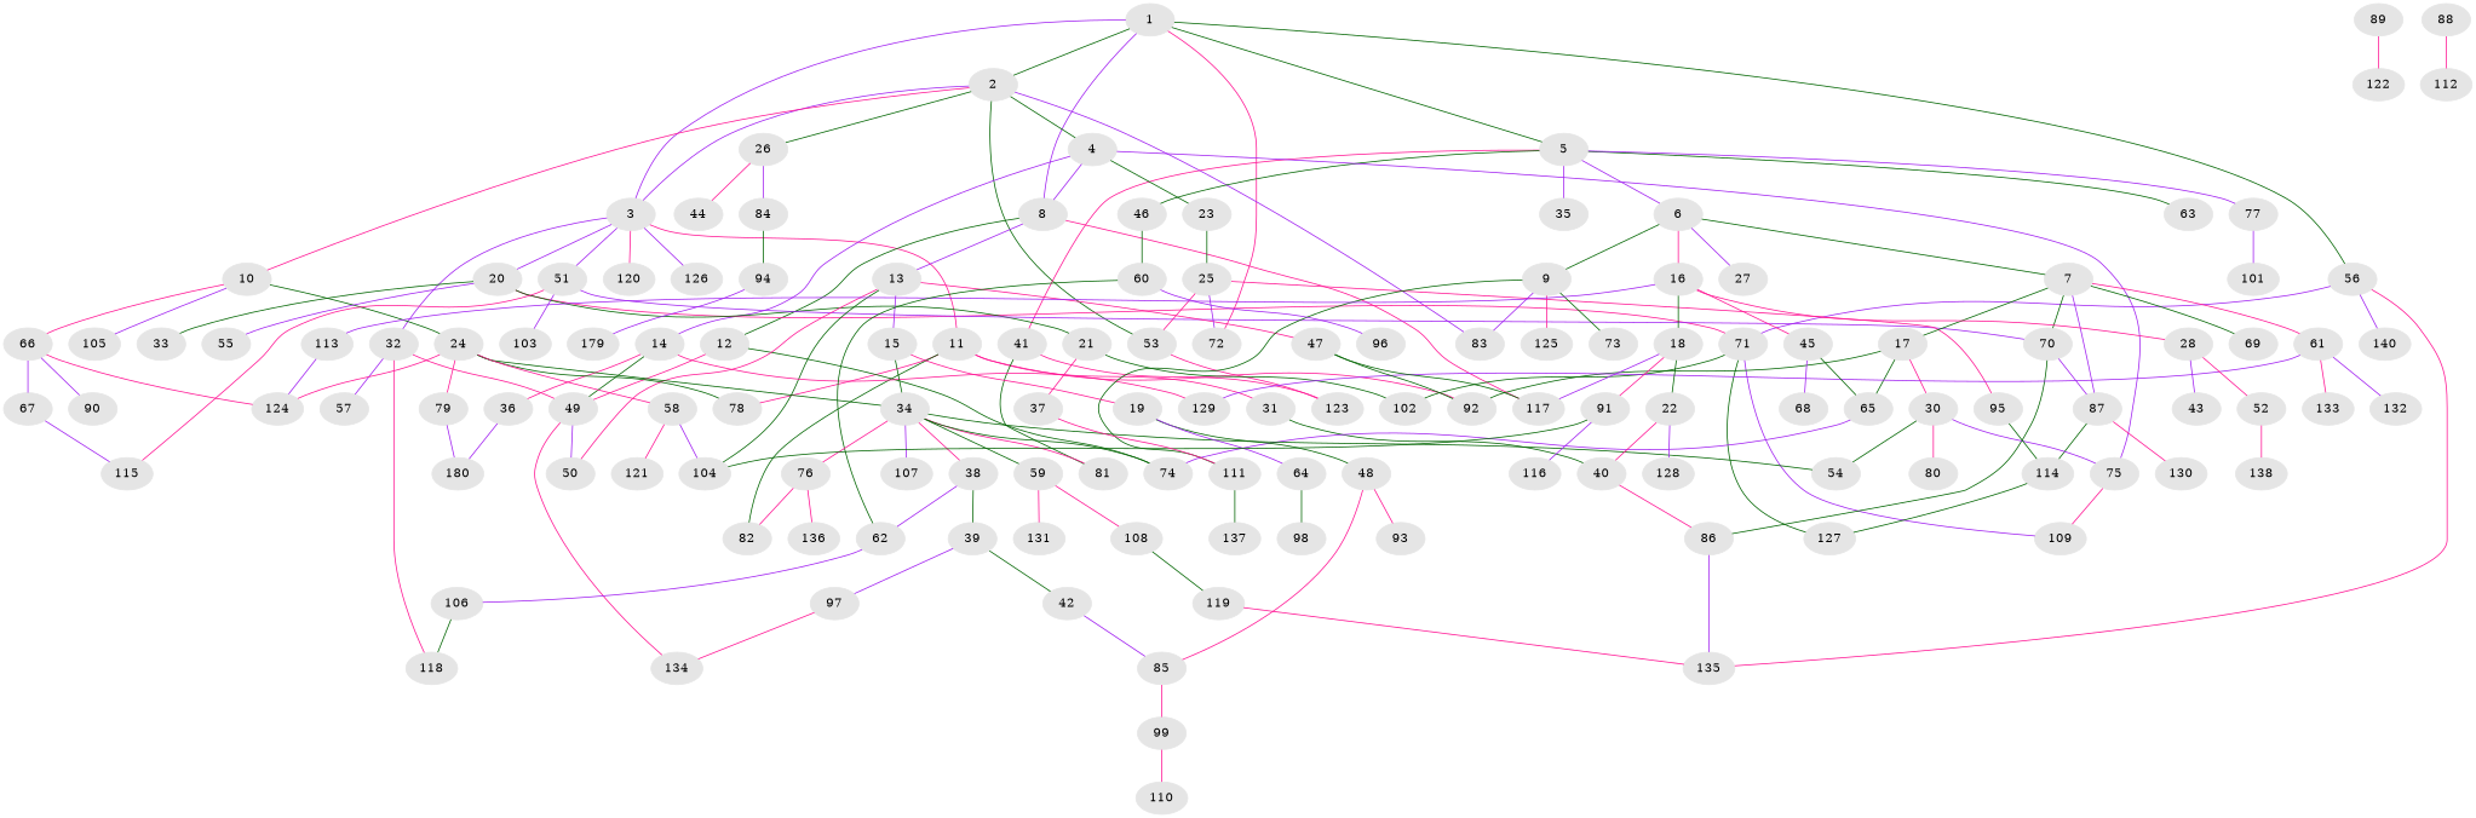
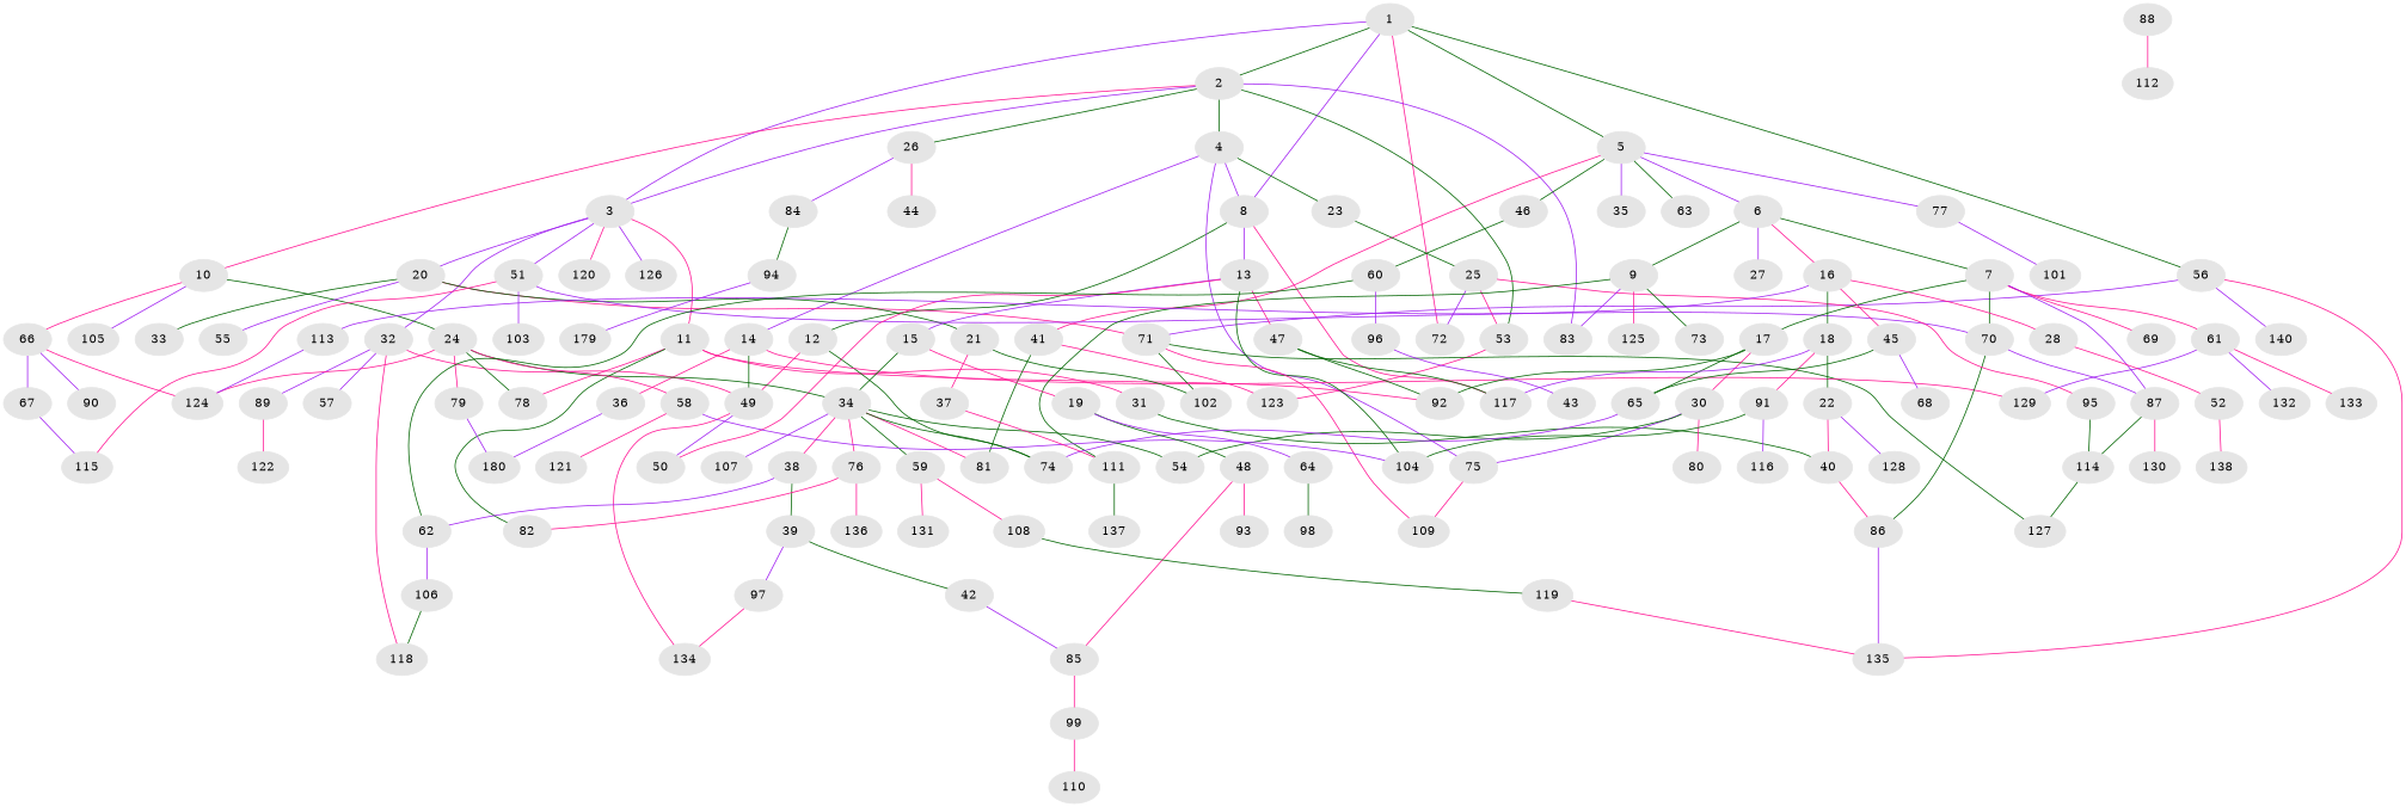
  graph {
    node [color=gray90 style=filled]
    edge [color=deeppink]
    1
    2
    3
    5
    8
    56
    72
    4
    10
    26
    53
    83
    11
    20
    32
    51
    120
    126
    6
    35
    41
    46
    63
    77
    12
    13
    117
    71
    135
    140
    14
    23
    75
    24
    66
    105
    44
    84
    123
    31
    78
    82
    92
    21
    33
    55
    49
    57
    89
    118
    70
    103
    115
    36
    129
    25
    109
    7
    9
    16
    27
    81
    60
    101
    17
    61
    69
    87
    73
    111
    125
    18
    28
    45
    113
    30
    65
    132
    133
    86
    114
    130
    74
    15
    47
    50
    104
    137
    34
    58
    79
    124
    67
    90
    40
    134
    19
    n98 [label=180]
    48
    64
    54
    38
    59
    76
    107
    22
    91
    43
    52
    68
    80
    128
    116
    85
    93
    98
    37
    102
    127
    95
    121
    94
    138
    88
    112
    122
    39
    62
    108
    131
    136
    42
    97
    106
    99
    96
    119
    n138 [label=179]
    110
    1 -- 2 [color=darkgreen]
    1 -- 3 [color=purple]
    1 -- 5 [color=darkgreen]
    1 -- 8 [color=purple]
    1 -- 56 [color=darkgreen]
    1 -- 72
    2 -- 3 [color=purple]
    2 -- 4 [color=darkgreen]
    2 -- 10
    2 -- 26 [color=darkgreen]
    2 -- 53 [color=darkgreen]
    2 -- 83 [color=purple]
    3 -- 11
    3 -- 20 [color=purple]
    3 -- 32 [color=purple]
    3 -- 51 [color=purple]
    3 -- 120
    3 -- 126 [color=purple]
    5 -- 6 [color=purple]
    5 -- 35 [color=purple]
    5 -- 41
    5 -- 46 [color=darkgreen]
    5 -- 63 [color=darkgreen]
    5 -- 77 [color=purple]
    8 -- 12 [color=darkgreen]
    8 -- 13 [color=purple]
    8 -- 117
    56 -- 71 [color=purple]
    56 -- 135
    56 -- 140 [color=purple]
    4 -- 8 [color=purple]
    4 -- 14 [color=purple]
    4 -- 23 [color=darkgreen]
    4 -- 75 [color=purple]
    10 -- 24 [color=darkgreen]
    10 -- 66
    10 -- 105 [color=purple]
    26 -- 44
    26 -- 84 [color=purple]
    53 -- 123
    11 -- 31
    11 -- 78
    11 -- 82 [color=darkgreen]
    11 -- 92
    20 -- 71
    20 -- 21 [color=darkgreen]
    20 -- 33 [color=darkgreen]
    20 -- 55 [color=purple]
    32 -- 49
    32 -- 57 [color=purple]
+   32 -- 89 [color=purple]
    32 -- 118
    51 -- 70 [color=purple]
    51 -- 103 [color=purple]
    51 -- 115
    6 -- 7 [color=darkgreen]
    6 -- 9 [color=darkgreen]
    6 -- 16
    6 -- 27 [color=purple]
    41 -- 123
    41 -- 81 [color=darkgreen]
    46 -- 60 [color=darkgreen]
    77 -- 101 [color=purple]
    12 -- 49
    12 -- 74 [color=darkgreen]
    13 -- 15 [color=purple]
    13 -- 47
    13 -- 50
    13 -- 104 [color=darkgreen]
-   71 -- 109 [color=purple]
+   71 -- 109
    71 -- 102 [color=darkgreen]
    71 -- 127 [color=darkgreen]
    14 -- 49 [color=darkgreen]
    14 -- 36
    14 -- 129
    23 -- 25 [color=darkgreen]
    75 -- 109
    24 -- 78 [color=darkgreen]
    24 -- 34 [color=darkgreen]
    24 -- 58
    24 -- 79
    24 -- 124
    66 -- 124
    66 -- 67 [color=purple]
    66 -- 90 [color=purple]
    84 -- 94 [color=darkgreen]
    31 -- 40 [color=darkgreen]
    21 -- 37
    21 -- 102 [color=darkgreen]
    49 -- 50 [color=purple]
    49 -- 134
    89 -- 122
    70 -- 87 [color=purple]
    70 -- 86 [color=darkgreen]
    36 -- n98 [color=purple]
    25 -- 72 [color=purple]
    25 -- 53
    25 -- 95
    7 -- 70 [color=darkgreen]
    7 -- 17 [color=darkgreen]
    7 -- 61
-   7 -- 69 [color=darkgreen]
+   7 -- 69
    7 -- 87 [color=purple]
    9 -- 83 [color=purple]
    9 -- 73 [color=darkgreen]
    9 -- 111 [color=darkgreen]
    9 -- 125
    16 -- 18 [color=darkgreen]
    16 -- 28
    16 -- 45
    16 -- 113 [color=purple]
    60 -- 62 [color=darkgreen]
    60 -- 96 [color=purple]
    17 -- 92 [color=darkgreen]
    17 -- 30
    17 -- 65 [color=darkgreen]
    61 -- 129 [color=purple]
    61 -- 132 [color=purple]
    61 -- 133
    87 -- 114 [color=darkgreen]
    87 -- 130
    111 -- 137 [color=darkgreen]
    18 -- 117 [color=purple]
    18 -- 22 [color=darkgreen]
    18 -- 91
-   28 -- 43 [color=purple]
+   96 -- 43 [color=purple]
    28 -- 52
    45 -- 65 [color=darkgreen]
    45 -- 68 [color=purple]
    113 -- 124 [color=purple]
    30 -- 75 [color=purple]
    30 -- 54 [color=darkgreen]
    30 -- 80
    65 -- 74 [color=purple]
    86 -- 135 [color=purple]
    114 -- 127 [color=darkgreen]
    15 -- 34 [color=darkgreen]
    15 -- 19
    47 -- 117 [color=darkgreen]
    47 -- 92 [color=darkgreen]
    34 -- 81
    34 -- 74 [color=darkgreen]
    34 -- 54 [color=darkgreen]
    34 -- 38
    34 -- 59 [color=darkgreen]
    34 -- 76
    34 -- 107 [color=purple]
    58 -- 104 [color=purple]
    58 -- 121
    79 -- n98 [color=purple]
    67 -- 115 [color=purple]
    40 -- 86
    19 -- 48 [color=darkgreen]
    19 -- 64 [color=purple]
    48 -- 85
    48 -- 93
    64 -- 98 [color=darkgreen]
    38 -- 39 [color=darkgreen]
    38 -- 62 [color=purple]
    59 -- 108
    59 -- 131
    76 -- 82
    76 -- 136
    22 -- 40
    22 -- 128 [color=purple]
    91 -- 104 [color=darkgreen]
    91 -- 116 [color=purple]
    52 -- 138
    85 -- 99
    37 -- 111
    95 -- 114 [color=darkgreen]
    94 -- n138 [color=purple]
    88 -- 112
    39 -- 42 [color=darkgreen]
    39 -- 97 [color=purple]
    62 -- 106 [color=purple]
    108 -- 119 [color=darkgreen]
    42 -- 85 [color=purple]
    97 -- 134
    106 -- 118 [color=darkgreen]
    99 -- 110
    119 -- 135
  }
